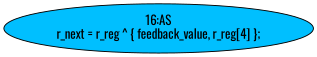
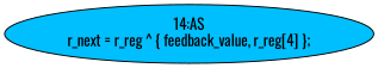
  strict digraph {
    fontname=Oswald
-   n1 [ast="<pyverilog.vparser.ast.Assign object at 0x7facae999b90>" def_var="['r_next']" fillcolor=deepskyblue label="16:AS\nr_next = r_reg ^ { feedback_value, r_reg[4] };" statements="[]" style=filled typ=Assign use_var="['r_reg', 'feedback_value', 'r_reg']" fontname=Oswald]
+   n1 [ast="<pyverilog.vparser.ast.Assign object at 0x7facae999b90>" def_var="['r_next']" fillcolor=deepskyblue label="14:AS\nr_next = r_reg ^ { feedback_value, r_reg[4] };" statements="[]" style=filled typ=Assign use_var="['r_reg', 'feedback_value', 'r_reg']" fontname=Oswald]
  }
